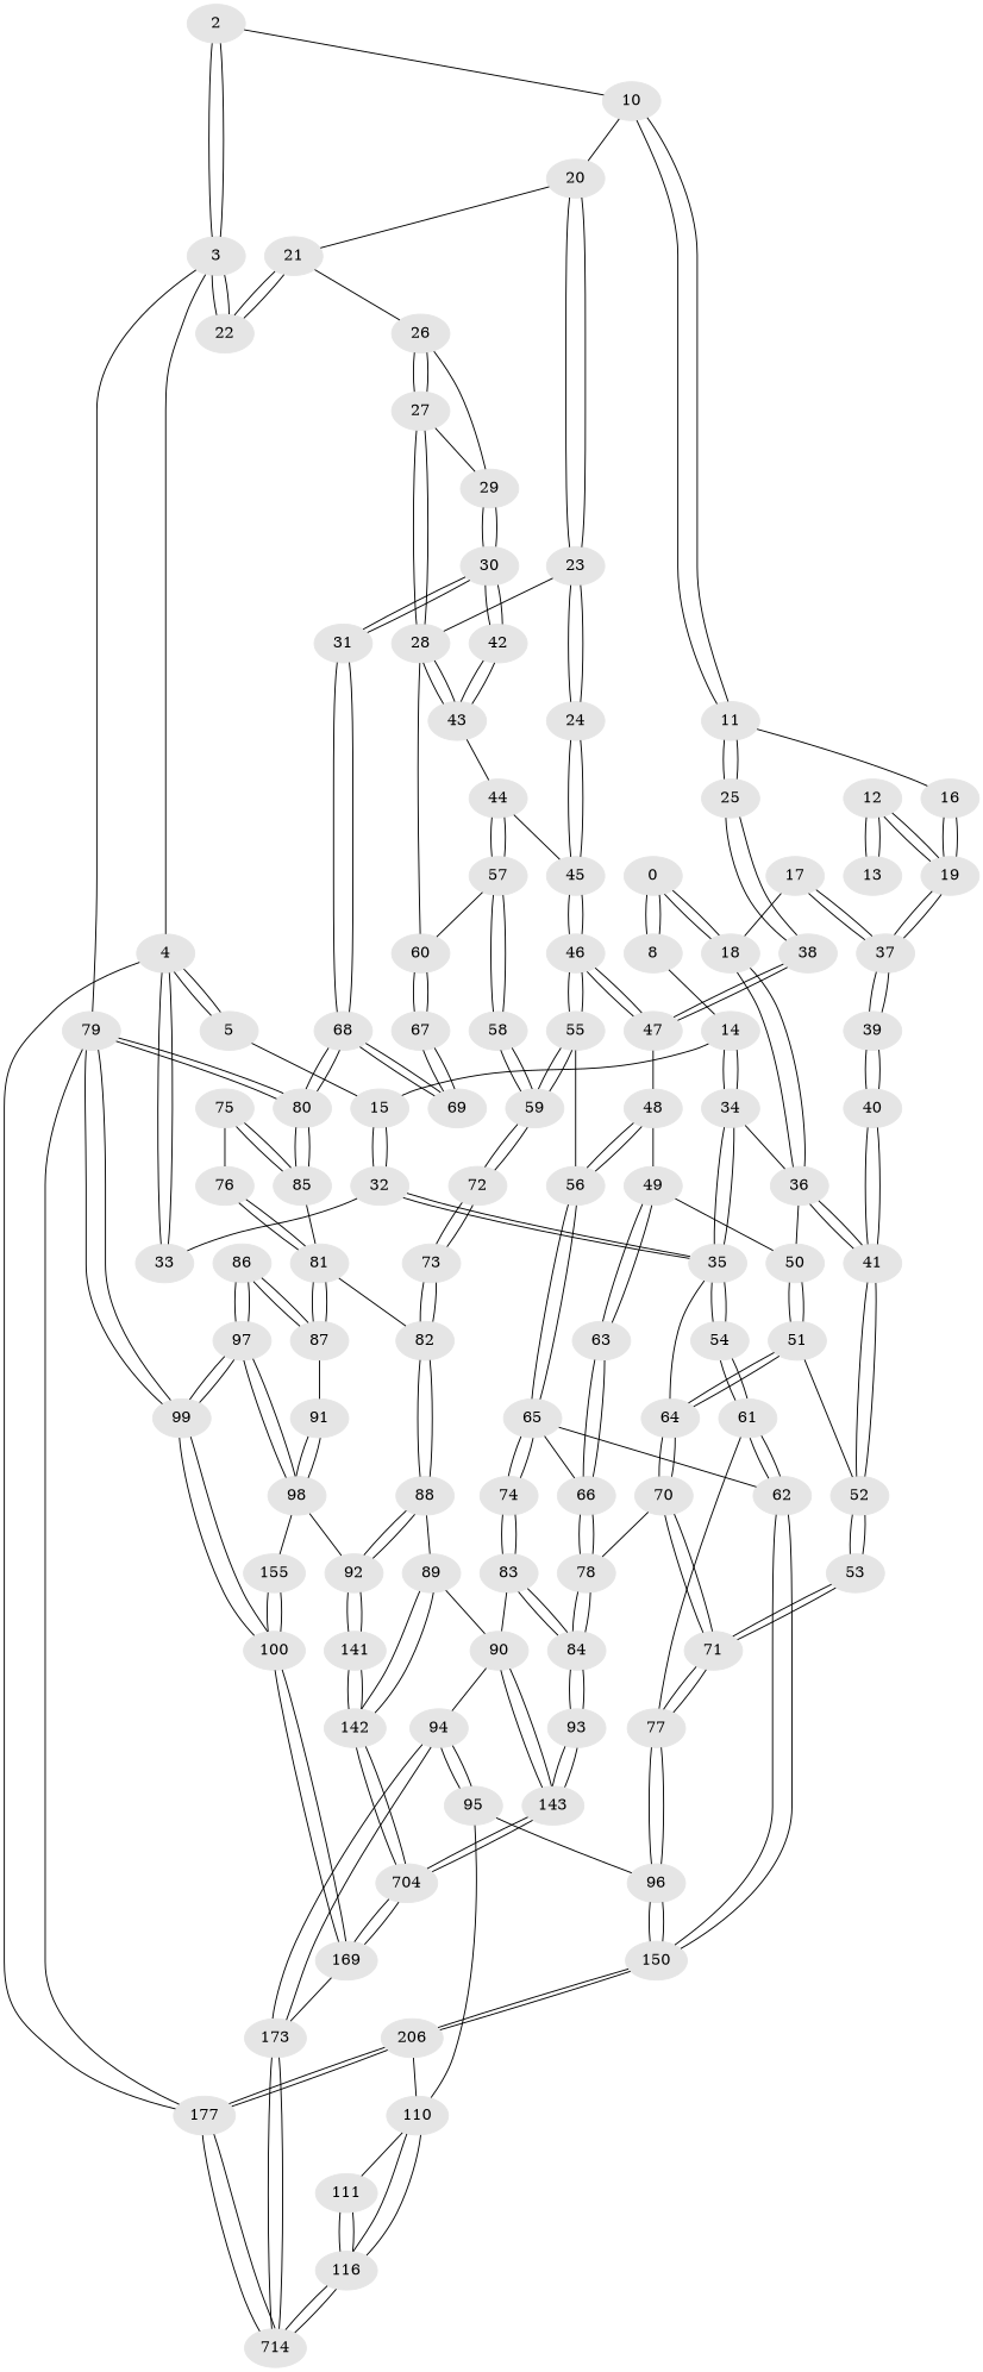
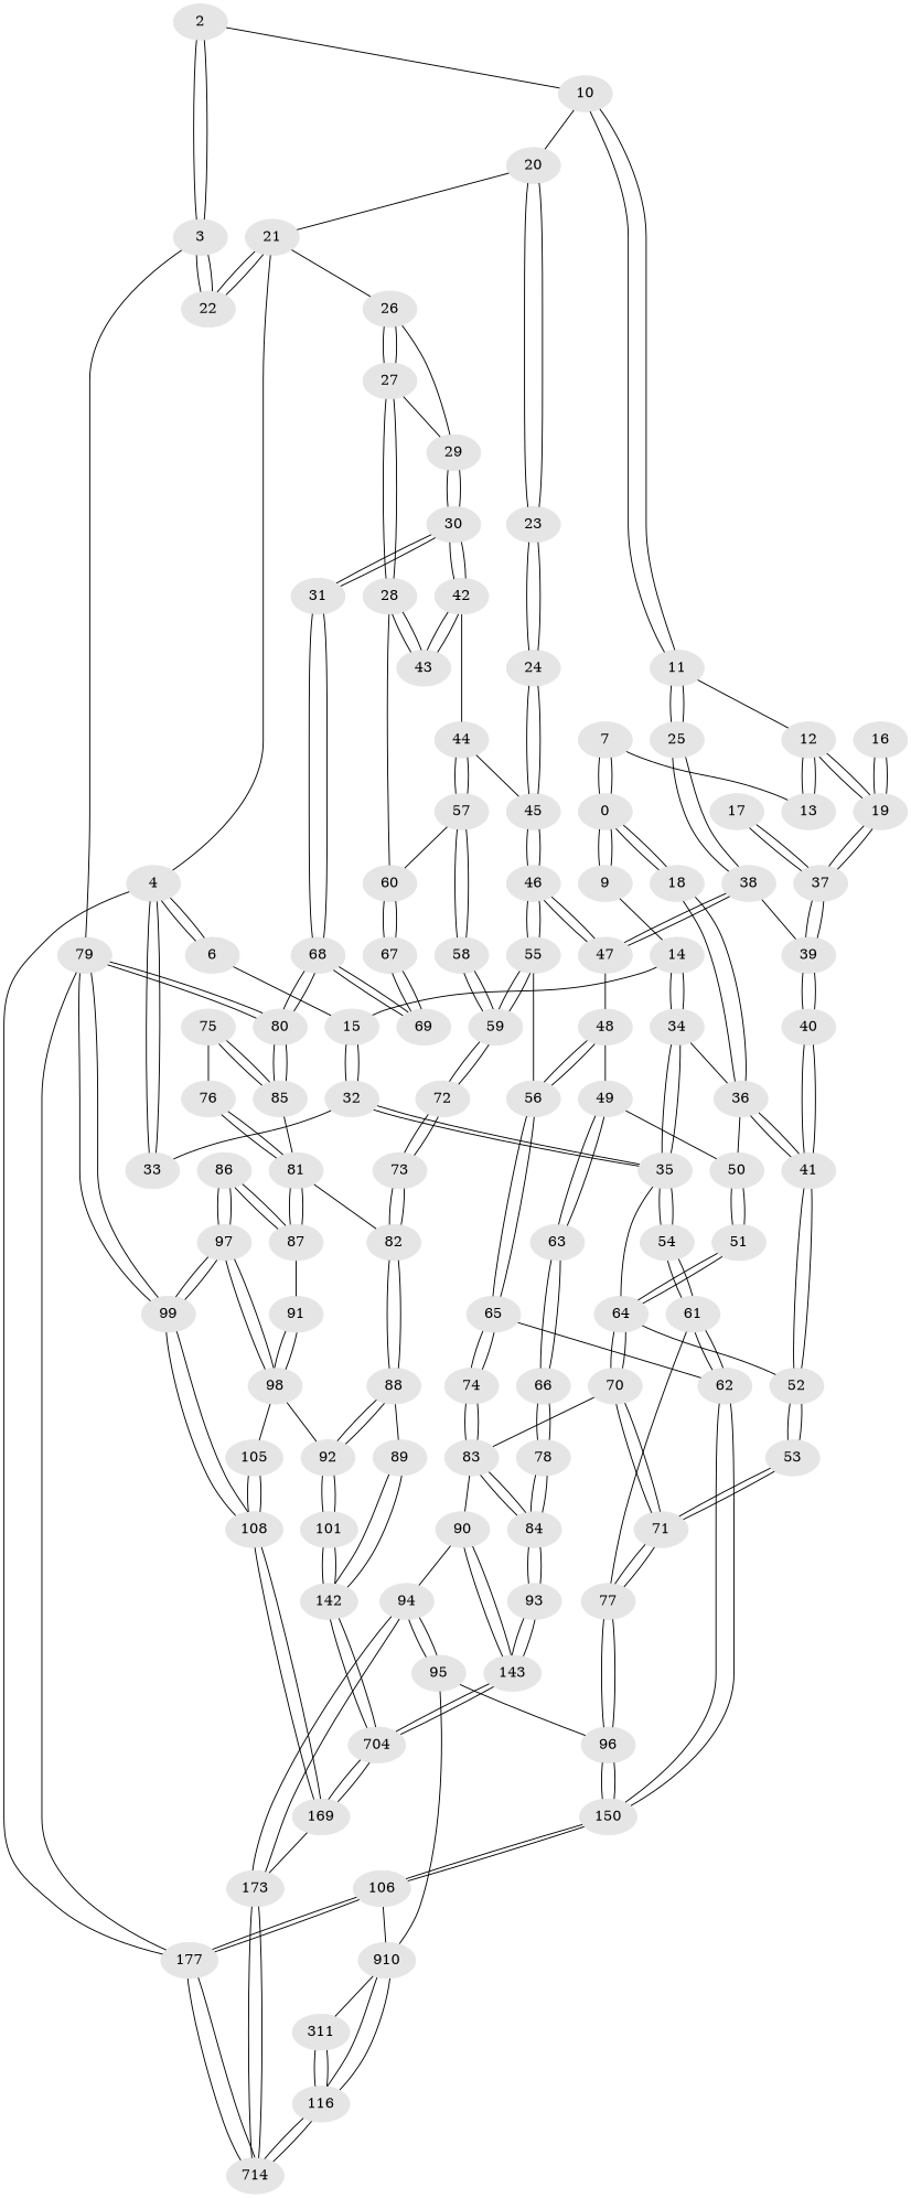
  graph {
    node [color=gray90 style=filled]
    2
    3
    10
    n4 [label=0]
+   7
    13
    4
    22
    79
    11
    20
-   5
+   5 [label=6]
    33
    n14 [label=177]
    80
    99
    15
    n18 [label=714]
    32
-   9 [label=8]
+   9
    14
    18
    36
    34
    12
    25
    21
    23
    19
    38
    37
    16
    35
    17
    39
    41
    50
    26
    24
    28
    27
    29
    31
    68
    45
    43
    60
    46
    47
    30
    44
    42
    69
    54
    64
    n56 [label=150]
    62
    61
    52
    40
    48
    51
    53
    67
    57
    58
    55
    56
    59
    49
    63
    65
    66
    70
    71
    77
    72
    74
    73
    96
-   106 [label=206]
+   106
    78
    83
    84
    85
    75
    76
    82
    81
    88
    90
    87
    93
-   108 [label=100]
+   108
    91
    89
    92
    n98 [label=143]
    94
    86
    97
    98
    n103 [label=142]
-   101 [label=141]
+   101
    n105 [label=704]
-   105 [label=155]
+   105
    95
    n108 [label=173]
-   110
-   111
+   110 [label=910]
+   111 [label=311]
    n111 [label=116]
    n112 [label=169]
    2 -- 3
    2 -- 3
    2 -- 10
-   3 -- 4
+   21 -- 4
    3 -- 22
    3 -- 22
    3 -- 79
    10 -- 11
    10 -- 11
    10 -- 20
    n4 -- 9
    n4 -- 9
    n4 -- 18
    n4 -- 18
+   7 -- n4
+   7 -- n4
+   7 -- 13
    4 -- 5
    4 -- 5
    4 -- 33
    4 -- 33
    4 -- n14
    79 -- n14
    79 -- 80
    79 -- 80
    79 -- 99
    79 -- 99
-   11 -- 16
+   11 -- 12
    11 -- 25
    11 -- 25
    20 -- 21
    20 -- 23
    20 -- 23
    5 -- 15
    n14 -- n18
    n14 -- n18
    80 -- 85
    80 -- 85
    99 -- 108
    99 -- 108
    15 -- 32
    15 -- 32
    32 -- 33
    32 -- 35
    32 -- 35
    9 -- 14
    14 -- 15
    14 -- 34
    14 -- 34
    18 -- 36
    18 -- 36
    36 -- 41
    36 -- 41
    36 -- 50
    34 -- 36
    34 -- 35
    34 -- 35
    12 -- 13
    12 -- 13
    12 -- 19
    12 -- 19
    25 -- 38
    25 -- 38
    21 -- 22
    21 -- 22
    21 -- 26
    23 -- 24
    23 -- 24
-   23 -- 28
    19 -- 37
    19 -- 37
+   38 -- 39
    38 -- 47
    38 -- 47
    37 -- 39
    37 -- 39
    16 -- 19
    16 -- 19
    35 -- 54
    35 -- 54
    35 -- 64
-   17 -- 18
    17 -- 37
    17 -- 37
    39 -- 40
    39 -- 40
    41 -- 52
    41 -- 52
    50 -- 51
    50 -- 51
    26 -- 27
    26 -- 27
    26 -- 29
    24 -- 45
    24 -- 45
    28 -- 43
    28 -- 43
    28 -- 60
    27 -- 28
    27 -- 28
    27 -- 29
    29 -- 30
    29 -- 30
    31 -- 68
    31 -- 68
    68 -- 80
    68 -- 80
    68 -- 69
    68 -- 69
    45 -- 46
    45 -- 46
-   43 -- 44
+   42 -- 44
    60 -- 67
    60 -- 67
    46 -- 47
    46 -- 47
    46 -- 55
    46 -- 55
    47 -- 48
    30 -- 31
    30 -- 31
    30 -- 42
    30 -- 42
    44 -- 45
    44 -- 57
    44 -- 57
    42 -- 43
    42 -- 43
    54 -- 61
    54 -- 61
    64 -- 70
    64 -- 70
    n56 -- 106
    n56 -- 106
    62 -- n56
    62 -- n56
    61 -- 62
    61 -- 62
    61 -- 77
    52 -- 53
    52 -- 53
    40 -- 41
    40 -- 41
    48 -- 56
    48 -- 56
    48 -- 49
    51 -- 64
    51 -- 64
-   51 -- 52
+   64 -- 52
    53 -- 71
    53 -- 71
    67 -- 69
    67 -- 69
    57 -- 60
    57 -- 58
    57 -- 58
    58 -- 59
    58 -- 59
    55 -- 56
    55 -- 59
    55 -- 59
    56 -- 65
    56 -- 65
    59 -- 72
    59 -- 72
    49 -- 50
    49 -- 63
    49 -- 63
    63 -- 66
    63 -- 66
    65 -- 62
-   65 -- 66
    65 -- 74
    65 -- 74
    66 -- 78
    66 -- 78
    70 -- 71
    70 -- 71
-   70 -- 78
+   70 -- 83
    71 -- 77
    71 -- 77
    77 -- 96
    77 -- 96
    72 -- 73
    72 -- 73
    74 -- 83
    74 -- 83
    73 -- 82
    73 -- 82
    96 -- n56
    96 -- n56
    106 -- n14
    106 -- n14
    106 -- 110
    78 -- 84
    78 -- 84
    83 -- 84
    83 -- 84
    83 -- 90
    84 -- 93
    84 -- 93
    85 -- 81
    75 -- 85
    75 -- 85
    75 -- 76
    76 -- 81
    76 -- 81
    82 -- 88
    82 -- 88
    81 -- 82
    81 -- 87
    81 -- 87
    88 -- 89
    88 -- 92
    88 -- 92
    90 -- n98
    90 -- n98
    90 -- 94
    87 -- 91
    93 -- n98
    93 -- n98
    108 -- n112
    108 -- n112
    91 -- 98
    91 -- 98
-   89 -- 90
    89 -- n103
    89 -- n103
    92 -- 101
    92 -- 101
    n98 -- n105
    n98 -- n105
    94 -- 95
    94 -- 95
    94 -- n108
    94 -- n108
    86 -- 87
    86 -- 87
    86 -- 97
    86 -- 97
    97 -- 99
    97 -- 99
    97 -- 98
    97 -- 98
    98 -- 92
    98 -- 105
    n103 -- n105
    n103 -- n105
    101 -- n103
    101 -- n103
    n105 -- n112
    n105 -- n112
    105 -- 108
    105 -- 108
    95 -- 96
    95 -- 110
    n108 -- n18
    n108 -- n18
    110 -- 111
    110 -- n111
    110 -- n111
    111 -- n111
    111 -- n111
    n111 -- n18
    n111 -- n18
    n112 -- n108
  }
